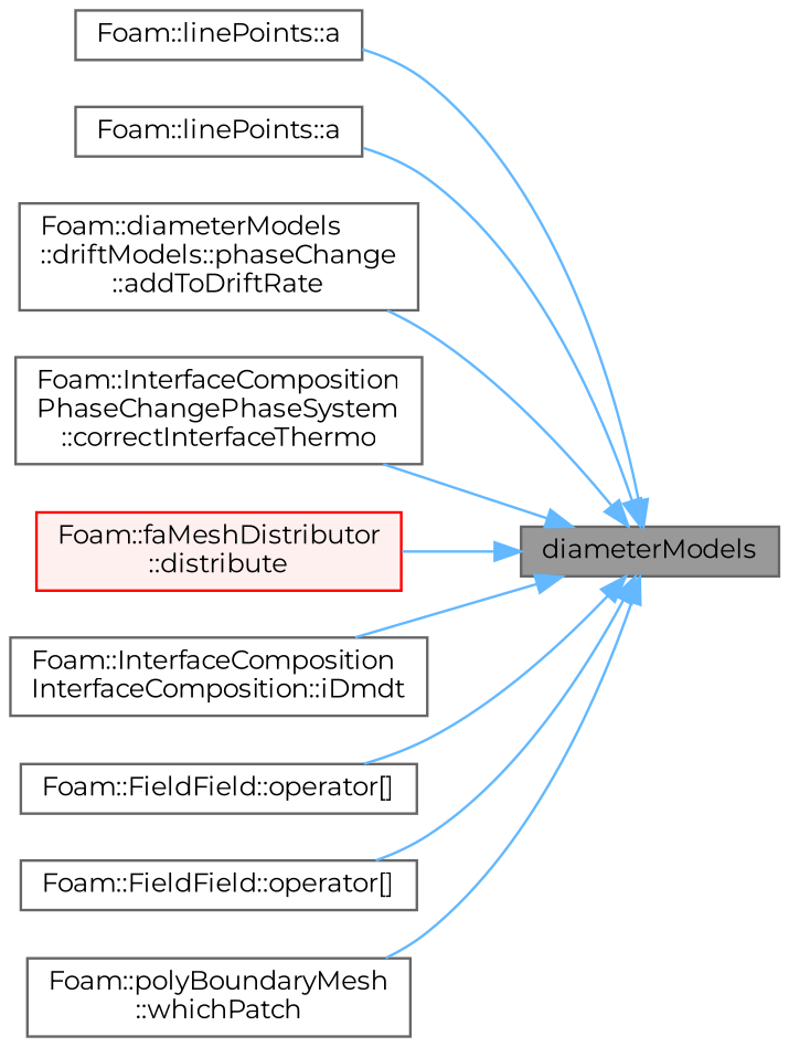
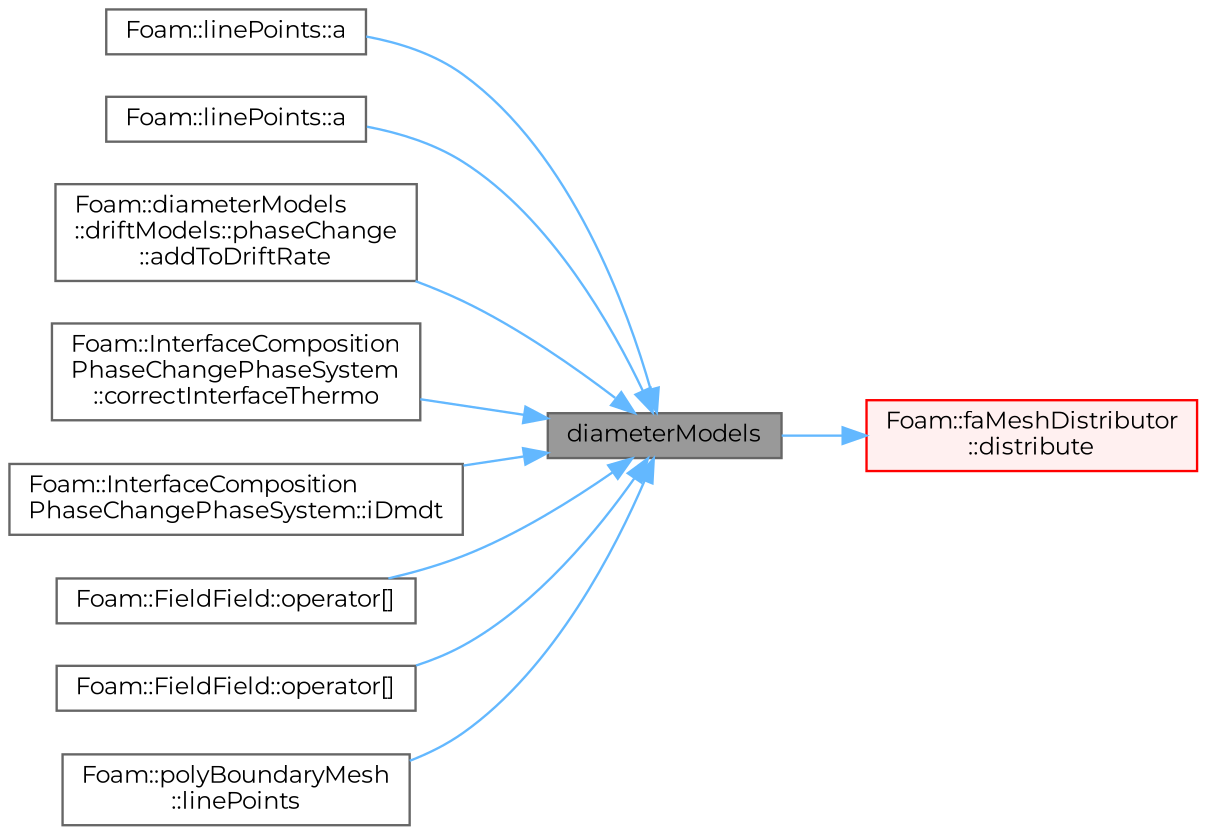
  digraph {
    fontname=Montserrat
    rankdir=RL
    node [color=grey40 fillcolor=white fontname=Montserrat fontsize=10 shape=box style=filled]
    edge [color=steelblue1 dir=back fontname=Montserrat fontsize=10 labelfontname=Helvetica labelfontsize=10 style=solid]
    n1 [color=gray40 fillcolor=grey60 fontcolor=black height=0.2 label=diameterModels width=0.4]
    n2 [height=0.2 label="Foam::linePoints::a" width=0.4]
    n3 [height=0.2 label="Foam::linePoints::a" width=0.4]
    n4 [height=0.2 label="Foam::diameterModels\l::driftModels::phaseChange\l::addToDriftRate" width=0.4]
    n5 [height=0.2 label="Foam::InterfaceComposition\lPhaseChangePhaseSystem\l::correctInterfaceThermo" width=0.4]
    n6 [color=red fillcolor="#FFF0F0" height=0.2 label="Foam::faMeshDistributor\l::distribute" width=0.4]
-   n7 [height=0.2 label="Foam::InterfaceComposition\lInterfaceComposition::iDmdt" width=0.4]
+   n7 [height=0.2 label="Foam::InterfaceComposition\lPhaseChangePhaseSystem::iDmdt" width=0.4]
    n8 [height=0.2 label="Foam::FieldField::operator[]" width=0.4]
    n9 [height=0.2 label="Foam::FieldField::operator[]" width=0.4]
-   n10 [height=0.2 label="Foam::polyBoundaryMesh\l::whichPatch" width=0.4]
+   n10 [height=0.2 label="Foam::polyBoundaryMesh\l::linePoints" width=0.4]
    n1 -> n2
    n1 -> n3
    n1 -> n4
    n1 -> n5
-   n1 -> n6
+   n6 -> n1
    n1 -> n7
    n1 -> n8
    n1 -> n9
    n1 -> n10
  }
